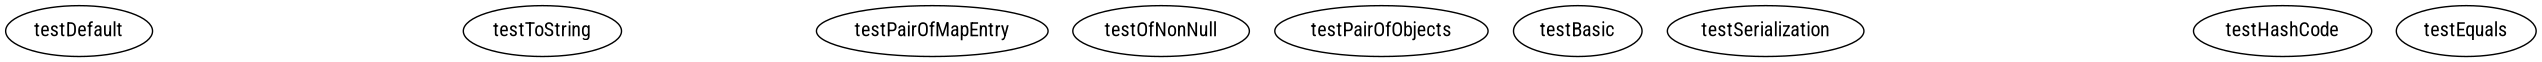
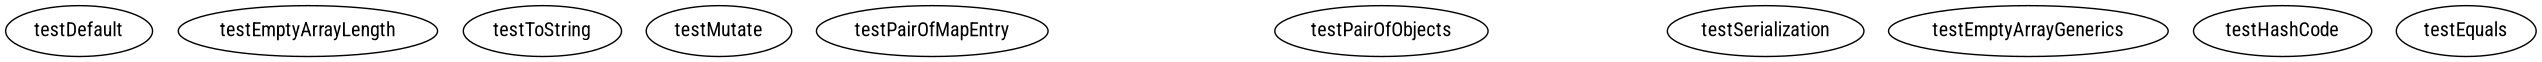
  digraph {
    fontname="Roboto Condensed"
    node [fontname="Roboto Condensed"]
    testDefault
+   testEmptyArrayLength
    testToString
+   testMutate
    testPairOfMapEntry
-   testOfNonNull
    testPairOfObjects
-   testBasic
    testSerialization
+   testEmptyArrayGenerics
    testHashCode
    testEquals
  }
